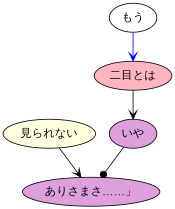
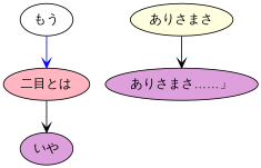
  digraph {
    node [fillcolor=plum style=filled]
    edge [arrowhead=vee color=black]
    n1 [label="いや"]
    n2 [label="ありさまさ……」"]
    n3 [fillcolor=white label="もう"]
    n4 [fillcolor=lightpink label="二目とは"]
-   n5 [fillcolor=lightyellow label="見られない"]
-   n1 -> n2 [arrowhead=dot]
+   n5 [fillcolor=lightyellow label="ありさまさ"]
    n3 -> n4 [color=blue]
    n4 -> n1
    n5 -> n2
  }
